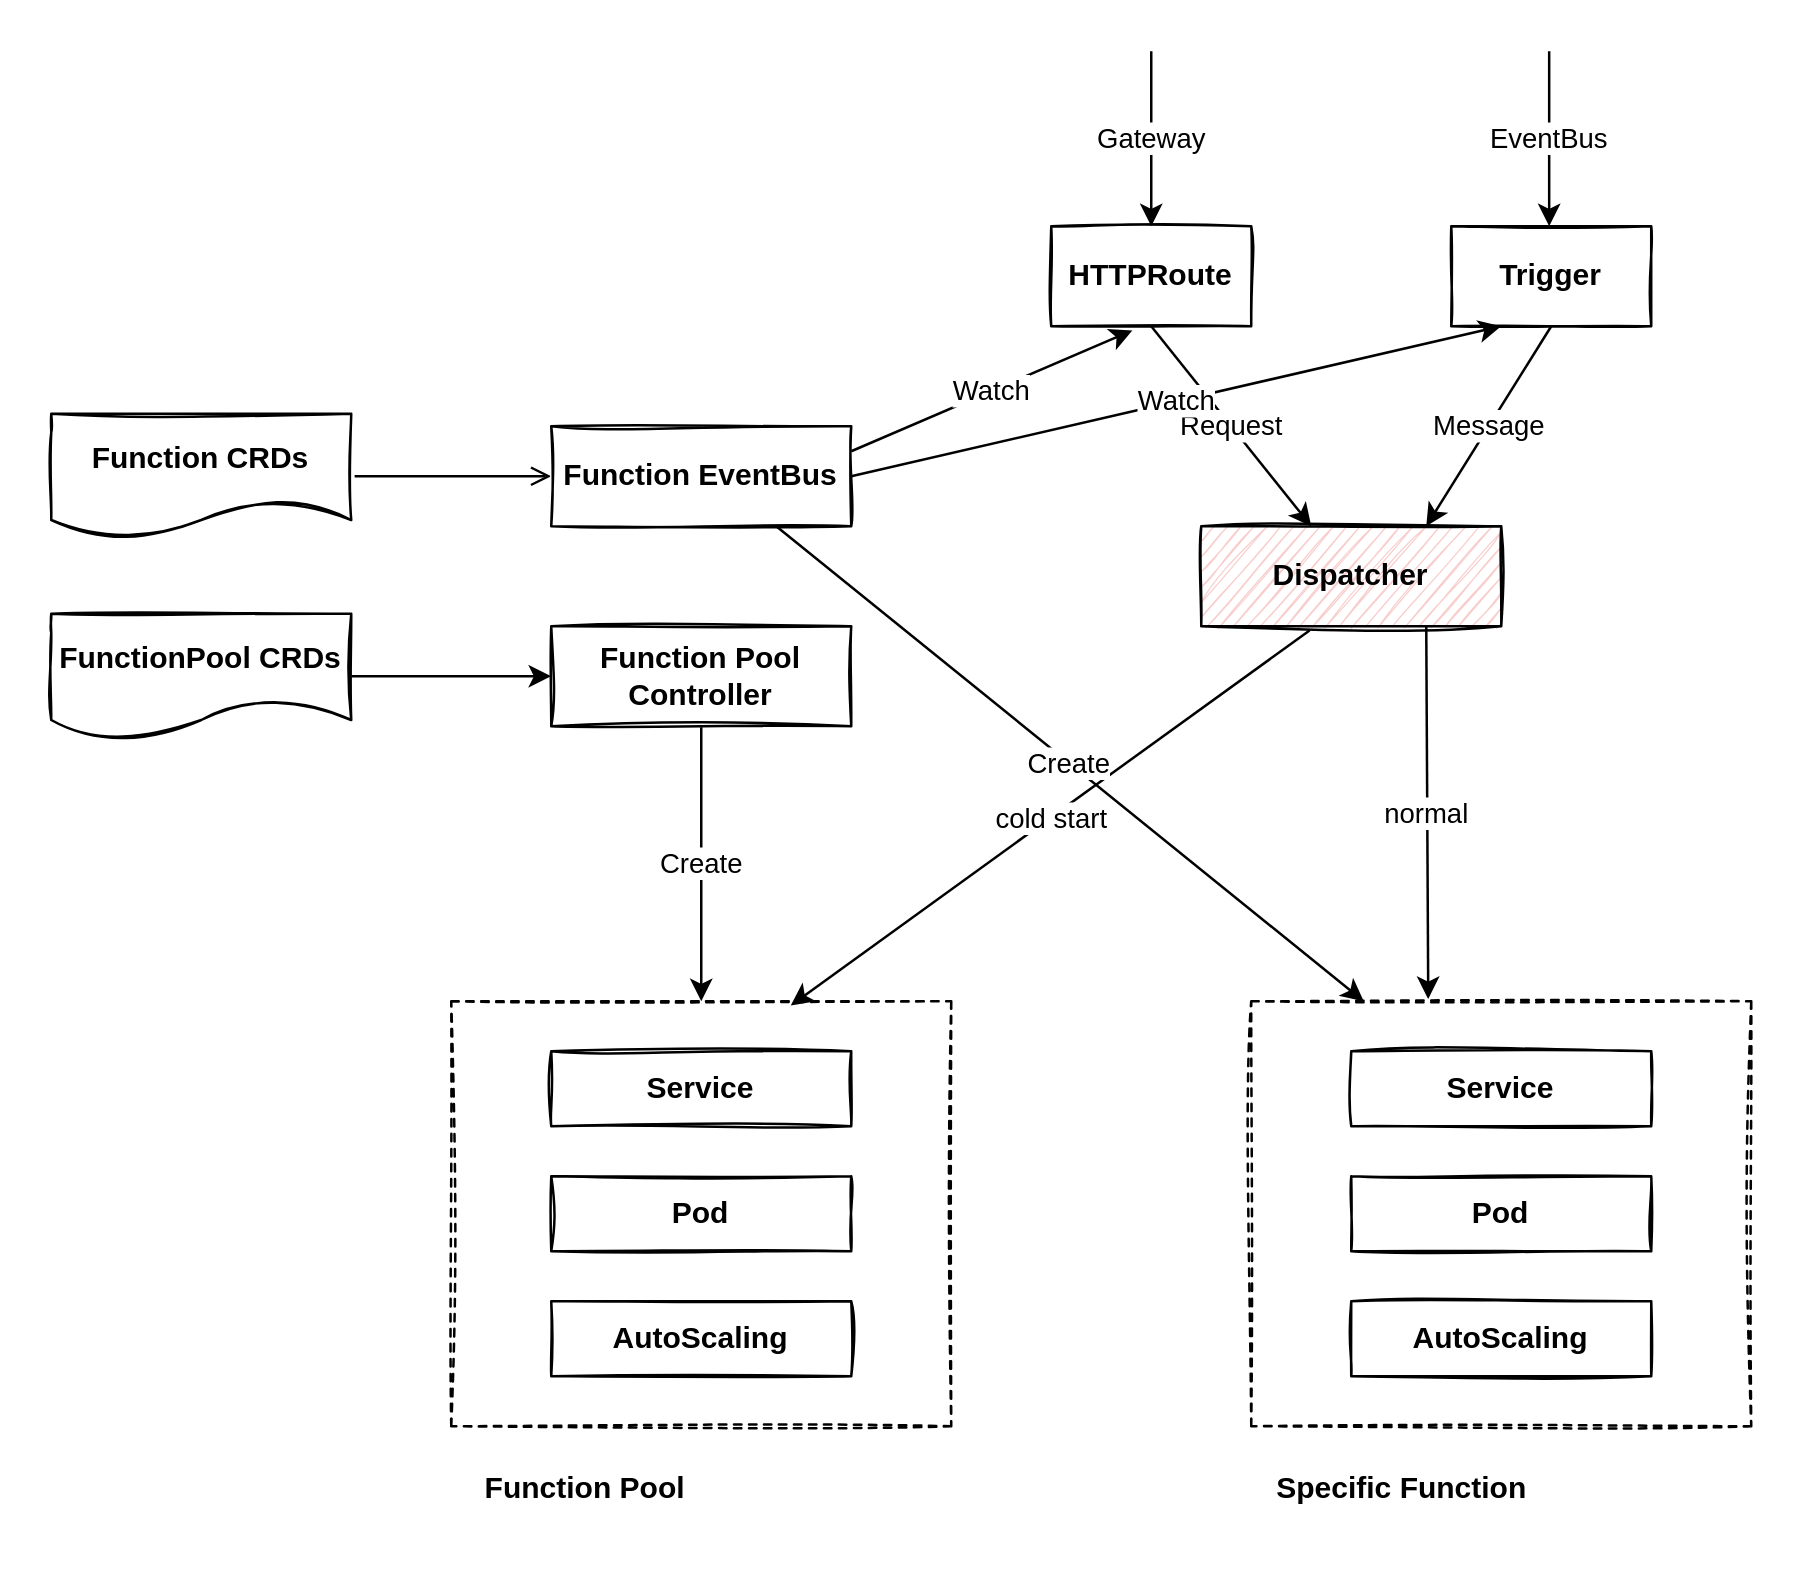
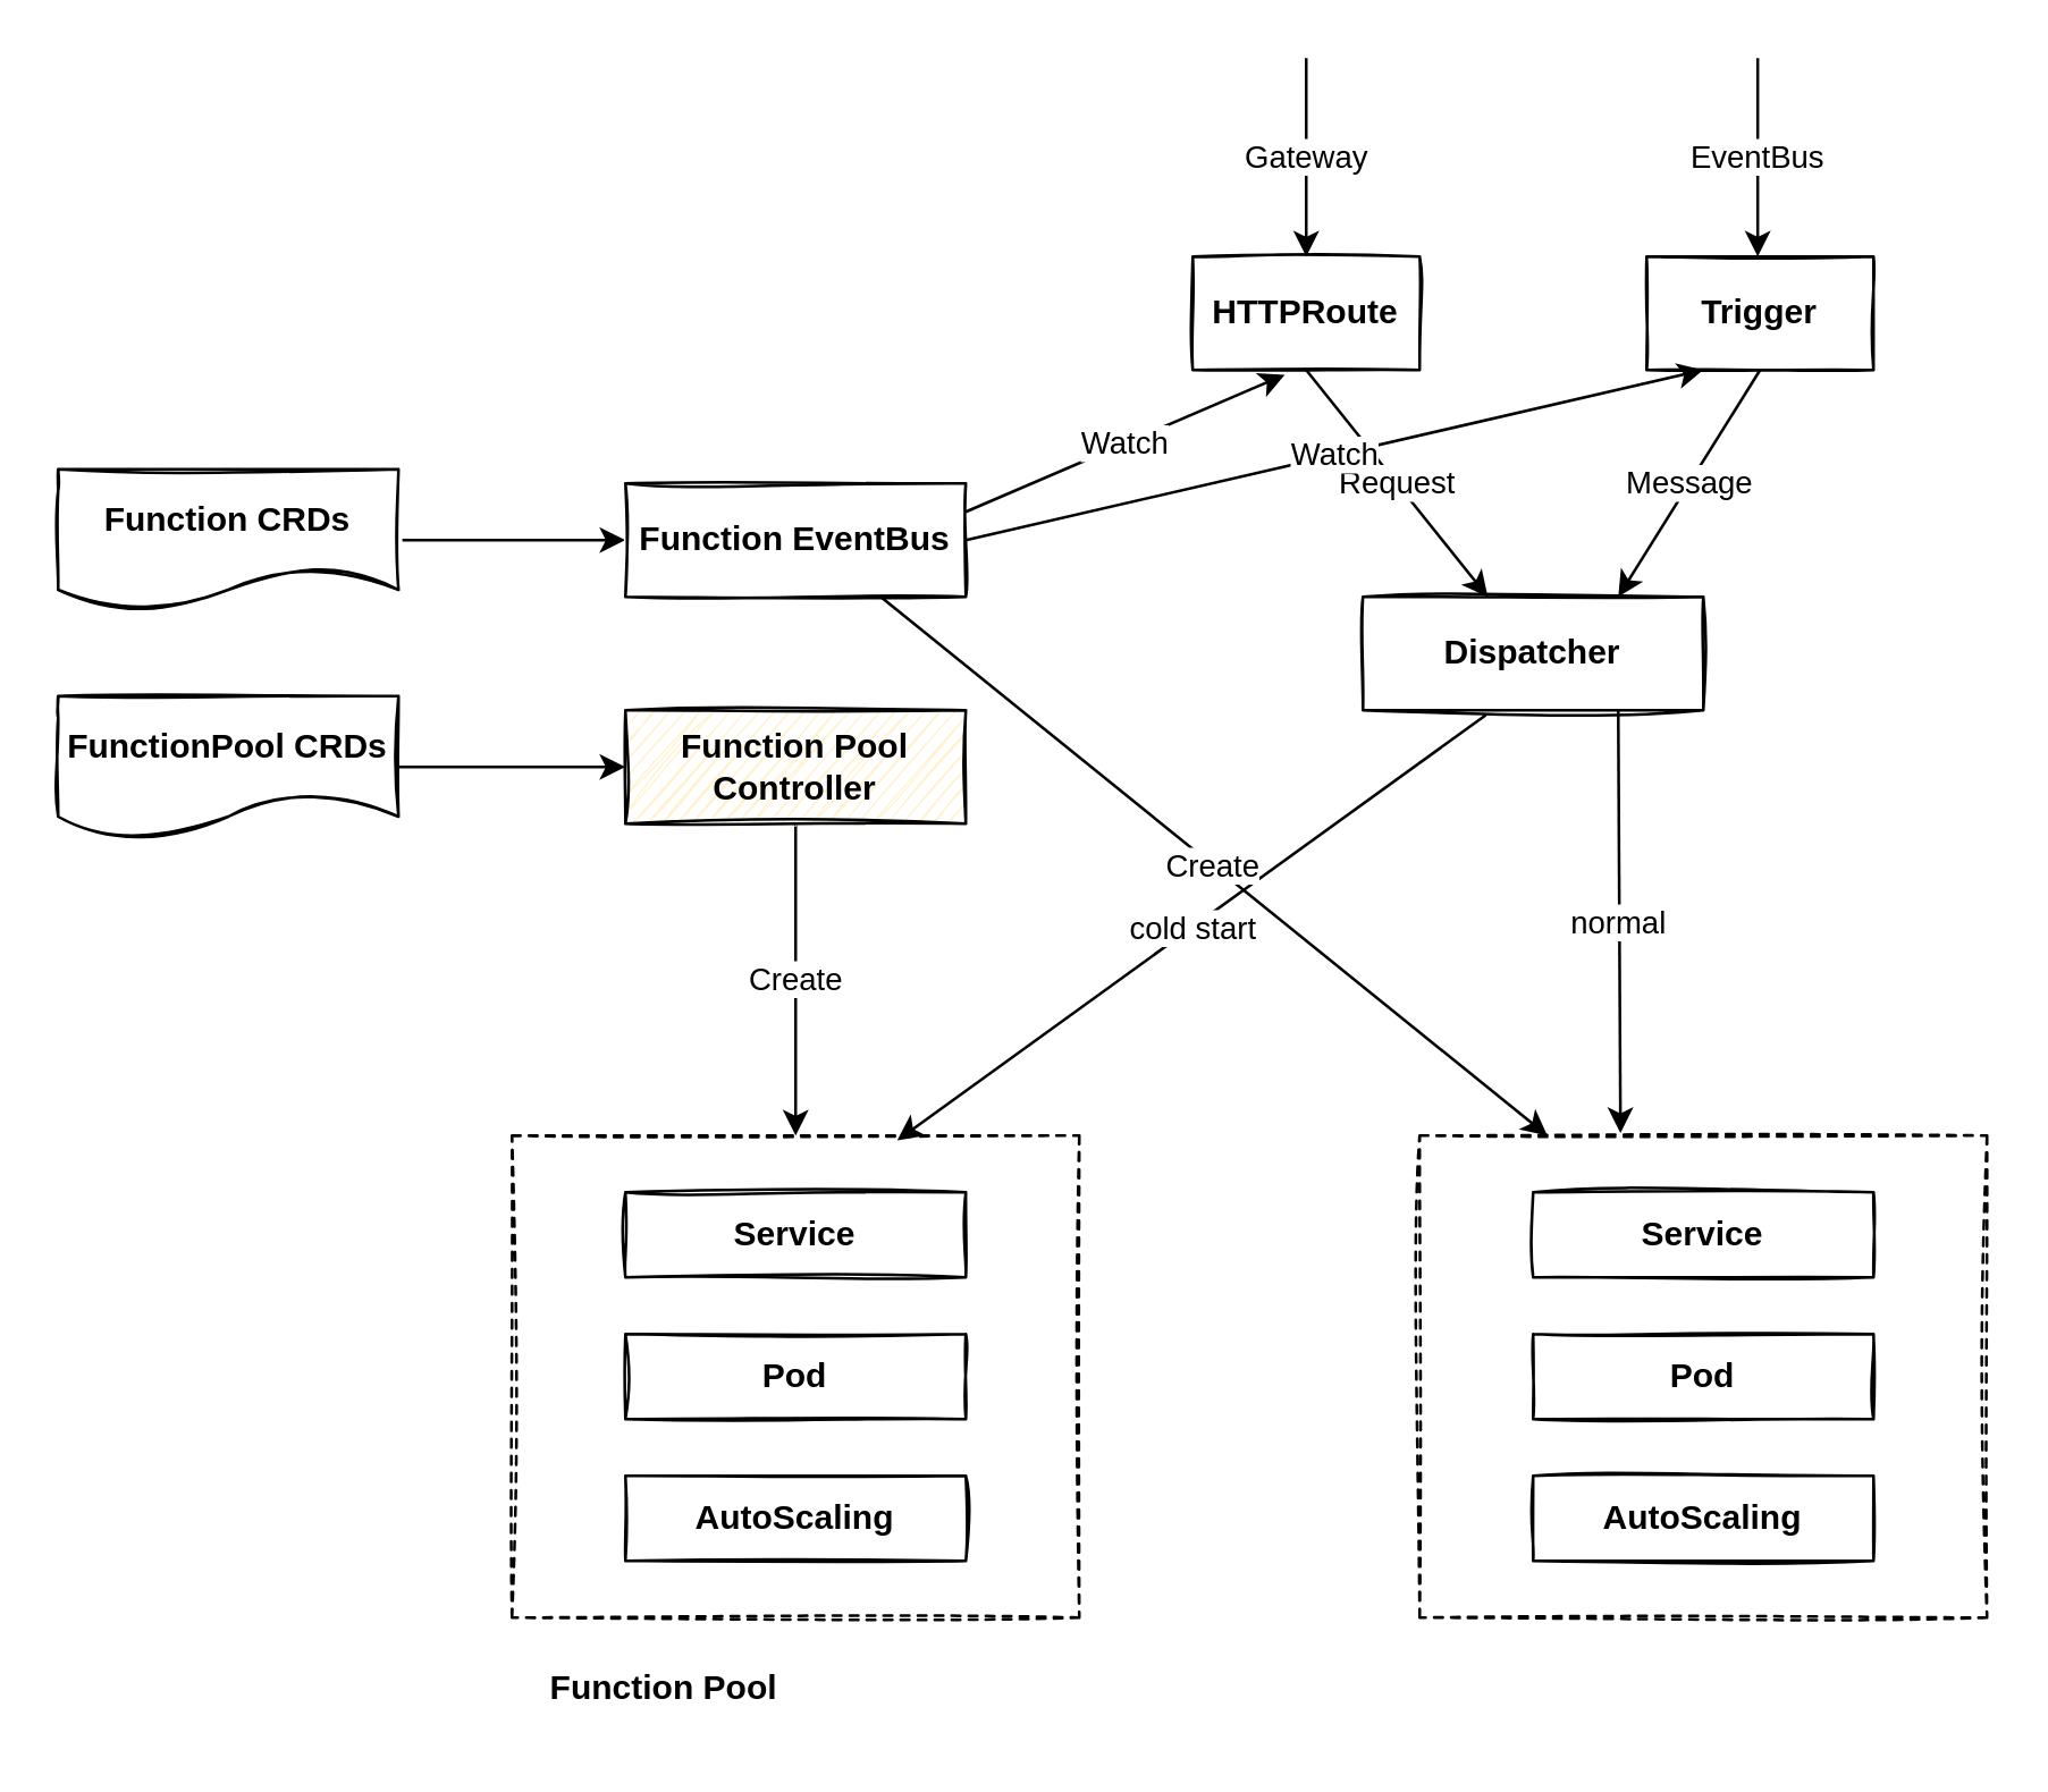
  <mxCell id="0" />
  <mxCell id="1" parent="0" />
- <mxCell id="2" style="edgeStyle=orthogonalEdgeStyle;rounded=0;orthogonalLoop=1;jettySize=auto;html=1;entryX=0;entryY=0.5;entryDx=0;entryDy=0;endArrow=open;" edge="1" parent="1" source="3" target="6"><mxGeometry relative="1" as="geometry" /></mxCell>
+ <mxCell id="2" style="edgeStyle=orthogonalEdgeStyle;rounded=0;orthogonalLoop=1;jettySize=auto;html=1;entryX=0;entryY=0.5;entryDx=0;entryDy=0;" edge="1" parent="1" source="3" target="6"><mxGeometry relative="1" as="geometry" /></mxCell>
  <mxCell id="3" value="Function CRDs" style="shape=document;whiteSpace=wrap;html=1;boundedLbl=1;sketch=1;fontStyle=1" vertex="1" parent="1"><mxGeometry x="20" y="165" width="120" height="50" as="geometry" /></mxCell>
  <mxCell id="4" value="" style="edgeStyle=orthogonalEdgeStyle;rounded=0;orthogonalLoop=1;jettySize=auto;html=1;" edge="1" parent="1" source="5" target="13"><mxGeometry relative="1" as="geometry" /></mxCell>
  <mxCell id="5" value="FunctionPool CRDs" style="shape=document;whiteSpace=wrap;html=1;boundedLbl=1;sketch=1;fontStyle=1" vertex="1" parent="1"><mxGeometry x="20" y="245" width="120" height="50" as="geometry" /></mxCell>
  <mxCell id="6" value="Function EventBus" style="rounded=0;whiteSpace=wrap;html=1;sketch=1;fontStyle=1" vertex="1" parent="1"><mxGeometry x="220" y="170" width="120" height="40" as="geometry" /></mxCell>
  <mxCell id="7" value="HTTPRoute" style="rounded=0;whiteSpace=wrap;html=1;sketch=1;fontStyle=1" vertex="1" parent="1"><mxGeometry x="420" y="90" width="80" height="40" as="geometry" /></mxCell>
  <mxCell id="8" value="Trigger" style="rounded=0;whiteSpace=wrap;html=1;sketch=1;fontStyle=1" vertex="1" parent="1"><mxGeometry x="580" y="90" width="80" height="40" as="geometry" /></mxCell>
- <mxCell id="9" value="Dispatcher" style="rounded=0;whiteSpace=wrap;html=1;sketch=1;fontStyle=1;fillColor=#f8cecc;" vertex="1" parent="1"><mxGeometry x="480" y="210" width="120" height="40" as="geometry" /></mxCell>
+ <mxCell id="9" value="Dispatcher" style="rounded=0;whiteSpace=wrap;html=1;sketch=1;fontStyle=1" vertex="1" parent="1"><mxGeometry x="480" y="210" width="120" height="40" as="geometry" /></mxCell>
  <mxCell id="10" value="" style="rounded=0;whiteSpace=wrap;html=1;sketch=1;dashed=1;" vertex="1" parent="1"><mxGeometry x="180" y="400" width="200" height="170" as="geometry" /></mxCell>
  <mxCell id="11" value="" style="rounded=0;whiteSpace=wrap;html=1;sketch=1;dashed=1;" vertex="1" parent="1"><mxGeometry x="500" y="400" width="200" height="170" as="geometry" /></mxCell>
  <mxCell id="12" value="Create" style="edgeStyle=orthogonalEdgeStyle;rounded=0;orthogonalLoop=1;jettySize=auto;html=1;" edge="1" parent="1" source="13" target="10"><mxGeometry relative="1" as="geometry" /></mxCell>
- <mxCell id="13" value="Function Pool Controller" style="rounded=0;whiteSpace=wrap;html=1;sketch=1;fontStyle=1" vertex="1" parent="1"><mxGeometry x="220" y="250" width="120" height="40" as="geometry" /></mxCell>
+ <mxCell id="13" value="Function Pool Controller" style="rounded=0;whiteSpace=wrap;html=1;sketch=1;fontStyle=1;fillColor=#fff2cc;" vertex="1" parent="1"><mxGeometry x="220" y="250" width="120" height="40" as="geometry" /></mxCell>
  <mxCell id="14" value="Function Pool&amp;nbsp;" style="text;html=1;resizable=0;autosize=1;align=center;verticalAlign=middle;points=[];fillColor=none;strokeColor=none;rounded=0;sketch=1;fontStyle=1" vertex="1" parent="1"><mxGeometry x="180" y="580" width="110" height="30" as="geometry" /></mxCell>
  <mxCell id="15" value="Service" style="rounded=0;whiteSpace=wrap;html=1;sketch=1;fontStyle=1" vertex="1" parent="1"><mxGeometry x="220" y="420" width="120" height="30" as="geometry" /></mxCell>
  <mxCell id="16" value="Pod" style="rounded=0;whiteSpace=wrap;html=1;sketch=1;fontStyle=1" vertex="1" parent="1"><mxGeometry x="220" y="470" width="120" height="30" as="geometry" /></mxCell>
  <mxCell id="17" value="AutoScaling" style="rounded=0;whiteSpace=wrap;html=1;sketch=1;fontStyle=1" vertex="1" parent="1"><mxGeometry x="220" y="520" width="120" height="30" as="geometry" /></mxCell>
  <mxCell id="18" value="Service" style="rounded=0;whiteSpace=wrap;html=1;sketch=1;fontStyle=1" vertex="1" parent="1"><mxGeometry x="540" y="420" width="120" height="30" as="geometry" /></mxCell>
  <mxCell id="19" value="Pod" style="rounded=0;whiteSpace=wrap;html=1;sketch=1;fontStyle=1" vertex="1" parent="1"><mxGeometry x="540" y="470" width="120" height="30" as="geometry" /></mxCell>
  <mxCell id="20" value="AutoScaling" style="rounded=0;whiteSpace=wrap;html=1;sketch=1;fontStyle=1" vertex="1" parent="1"><mxGeometry x="540" y="520" width="120" height="30" as="geometry" /></mxCell>
- <mxCell id="21" value="Specific Function" style="text;html=1;resizable=0;autosize=1;align=center;verticalAlign=middle;points=[];fillColor=none;strokeColor=none;rounded=0;sketch=1;fontStyle=1" vertex="1" parent="1"><mxGeometry x="500" y="580" width="120" height="30" as="geometry" /></mxCell>
  <mxCell id="22" value="Watch" style="endArrow=classic;html=1;rounded=0;exitX=1;exitY=0.25;exitDx=0;exitDy=0;entryX=0.406;entryY=1.042;entryDx=0;entryDy=0;entryPerimeter=0;" edge="1" parent="1" source="6" target="7"><mxGeometry width="50" height="50" relative="1" as="geometry"><mxPoint x="330" y="350" as="sourcePoint" /><mxPoint x="380" y="300" as="targetPoint" /></mxGeometry></mxCell>
  <mxCell id="23" value="Request" style="endArrow=classic;html=1;rounded=0;exitX=0.5;exitY=1;exitDx=0;exitDy=0;" edge="1" parent="1" source="7" target="9"><mxGeometry width="50" height="50" relative="1" as="geometry"><mxPoint x="330" y="350" as="sourcePoint" /><mxPoint x="380" y="300" as="targetPoint" /></mxGeometry></mxCell>
  <mxCell id="24" value="Message" style="endArrow=classic;html=1;rounded=0;exitX=0.5;exitY=1;exitDx=0;exitDy=0;entryX=0.75;entryY=0;entryDx=0;entryDy=0;" edge="1" parent="1" source="8" target="9"><mxGeometry width="50" height="50" relative="1" as="geometry"><mxPoint x="330" y="350" as="sourcePoint" /><mxPoint x="380" y="300" as="targetPoint" /></mxGeometry></mxCell>
  <mxCell id="25" value="cold start" style="endArrow=classic;html=1;rounded=0;exitX=0.361;exitY=1.042;exitDx=0;exitDy=0;exitPerimeter=0;entryX=0.679;entryY=0.01;entryDx=0;entryDy=0;entryPerimeter=0;" edge="1" parent="1" source="9" target="10"><mxGeometry width="50" height="50" relative="1" as="geometry"><mxPoint x="330" y="350" as="sourcePoint" /><mxPoint x="380" y="300" as="targetPoint" /></mxGeometry></mxCell>
  <mxCell id="26" value="normal" style="endArrow=classic;html=1;rounded=0;exitX=0.75;exitY=1;exitDx=0;exitDy=0;entryX=0.354;entryY=-0.005;entryDx=0;entryDy=0;entryPerimeter=0;" edge="1" parent="1" source="9" target="11"><mxGeometry width="50" height="50" relative="1" as="geometry"><mxPoint x="330" y="350" as="sourcePoint" /><mxPoint x="380" y="300" as="targetPoint" /></mxGeometry></mxCell>
  <mxCell id="27" value="Create" style="endArrow=classic;html=1;rounded=0;exitX=0.75;exitY=1;exitDx=0;exitDy=0;entryX=0.225;entryY=0;entryDx=0;entryDy=0;entryPerimeter=0;" edge="1" parent="1" source="6" target="11"><mxGeometry width="50" height="50" relative="1" as="geometry"><mxPoint x="330" y="350" as="sourcePoint" /><mxPoint x="380" y="300" as="targetPoint" /></mxGeometry></mxCell>
  <mxCell id="28" value="Watch" style="endArrow=classic;html=1;rounded=0;exitX=1;exitY=0.5;exitDx=0;exitDy=0;entryX=0.25;entryY=1;entryDx=0;entryDy=0;" edge="1" parent="1" source="6" target="8"><mxGeometry width="50" height="50" relative="1" as="geometry"><mxPoint x="330" y="350" as="sourcePoint" /><mxPoint x="380" y="300" as="targetPoint" /></mxGeometry></mxCell>
  <mxCell id="29" value="Gateway" style="endArrow=classic;html=1;rounded=0;" edge="1" parent="1" target="7"><mxGeometry width="50" height="50" relative="1" as="geometry"><mxPoint x="460" y="20" as="sourcePoint" /><mxPoint x="334" y="340" as="targetPoint" /></mxGeometry></mxCell>
  <mxCell id="30" value="EventBus" style="endArrow=classic;html=1;rounded=0;" edge="1" parent="1"><mxGeometry width="50" height="50" relative="1" as="geometry"><mxPoint x="619.17" y="20" as="sourcePoint" /><mxPoint x="619.17" y="90" as="targetPoint" /></mxGeometry></mxCell>
